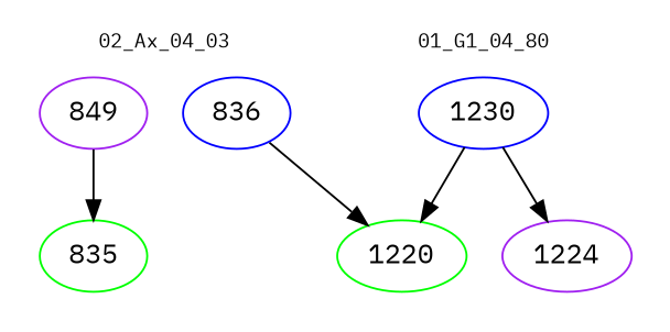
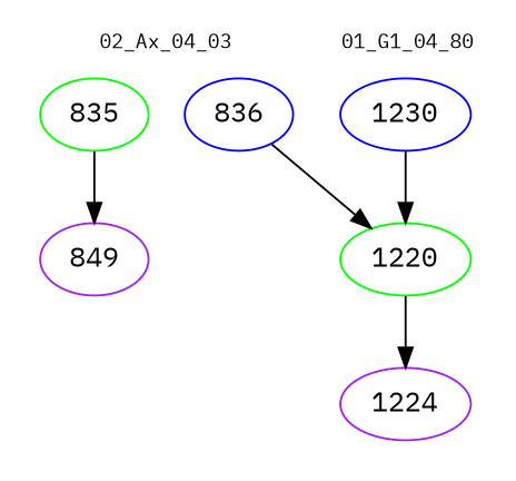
  digraph {
    fontname="IBM Plex Mono"
    node [color=blue fontname="IBM Plex Mono"]
    edge [color=black fontname="IBM Plex Mono"]
    n1 [label=836]
    n2 [color=green label=835]
    n3 [color=purple label=849]
    n4 [label=1230]
    n5 [color=green label=1220]
    n6 [color=purple label=1224]
    subgraph cluster_1 {
      color=white
      fontsize=10
      label="02_Ax_04_03"
      n1
      n2
      n3
    }
    subgraph cluster_2 {
      color=white
      fontsize=10
      label="01_G1_04_80"
      n4
      n5
      n6
    }
    n1 -> n5
-   n3 -> n2
+   n2 -> n3
    n4 -> n5
-   n4 -> n6
+   n5 -> n6
  }
